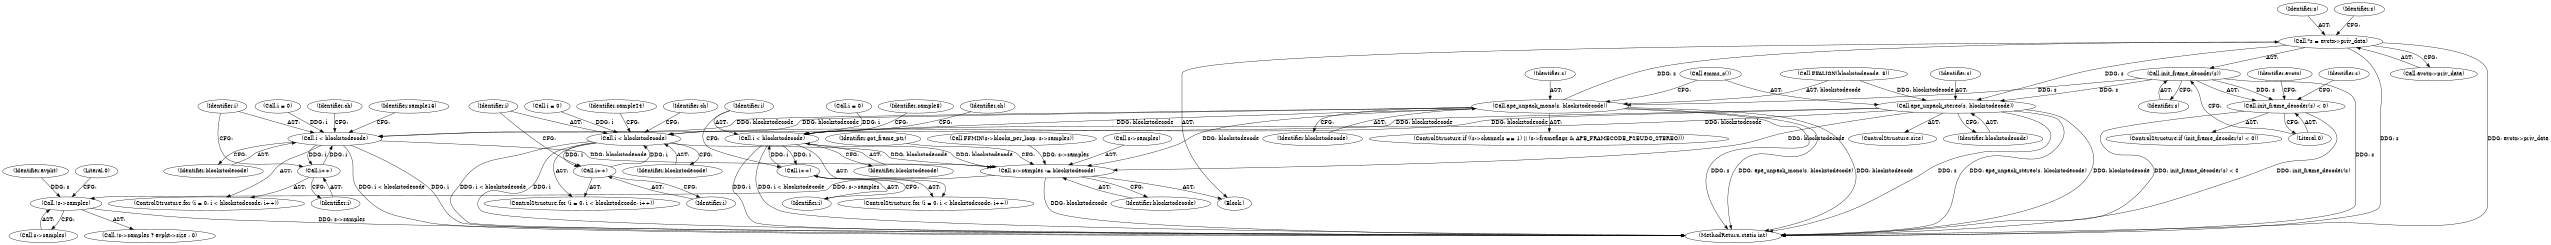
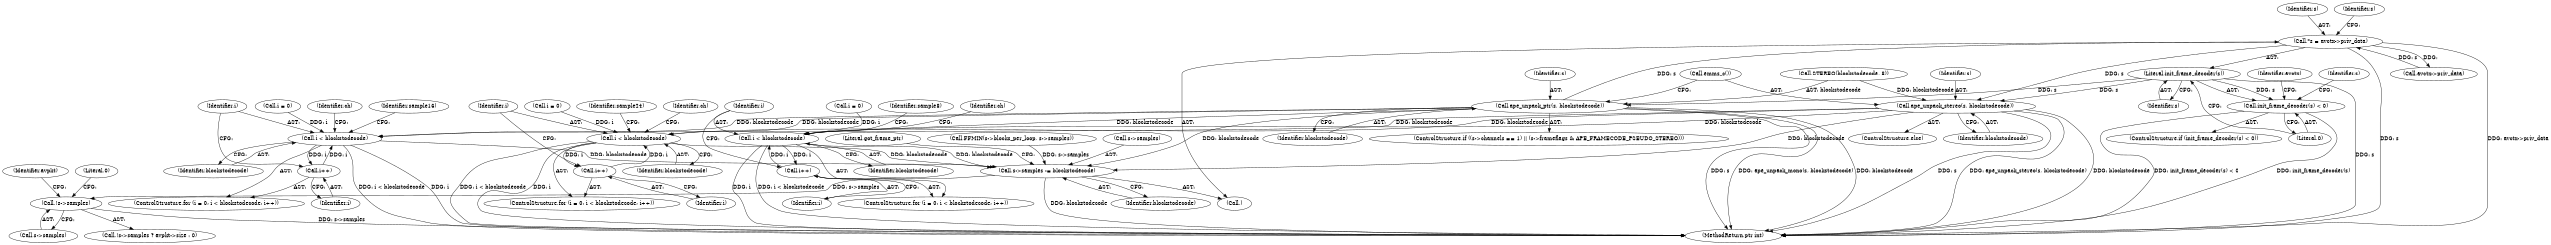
  digraph {
    n1 [label="(Call,*s = avctx->priv_data)"]
-   n2 [label="(Call,init_frame_decoder(s))"]
+   n2 [label="(Literal,init_frame_decoder(s))"]
    n3 [label="(Call,ape_unpack_stereo(s, blockstodecode))"]
-   n4 [label="(MethodReturn,static int)"]
-   n5 [label="(Block,)"]
+   n4 [label="(MethodReturn,ptr int)"]
+   n5 [label="(Call,)"]
    n6 [label="(Call,avctx->priv_data)"]
-   n7 [label="(Call,ape_unpack_mono(s, blockstodecode))"]
+   n7 [label="(Call,ape_unpack_ptr(s, blockstodecode))"]
    n8 [label="(Call,init_frame_decoder(s) < 0)"]
    n9 [label="(Identifier,s)"]
    n10 [label="(Call,i < blockstodecode)"]
    n11 [label="(Call,s->samples -= blockstodecode)"]
    n12 [label="(Call,i < blockstodecode)"]
    n13 [label="(Call,i < blockstodecode)"]
    n14 [label="(Identifier,blockstodecode)"]
    n15 [label="(ControlStructure,if ((s->channels == 1) || (s->frameflags & APE_FRAMECODE_PSEUDO_STEREO)))"]
-   n16 [label="(ControlStructure,size)"]
+   n16 [label="(ControlStructure,else)"]
    n17 [label="(Identifier,blockstodecode)"]
    n18 [label="(ControlStructure,if (init_frame_decoder(s) < 0))"]
    n19 [label="(Literal,0)"]
    n20 [label="(Call,i++)"]
    n21 [label="(ControlStructure,for (i = 0; i < blockstodecode; i++))"]
    n22 [label="(Identifier,blockstodecode)"]
    n23 [label="(Call,!s->samples)"]
    n24 [label="(Identifier,blockstodecode)"]
    n25 [label="(Call,i++)"]
    n26 [label="(ControlStructure,for (i = 0; i < blockstodecode; i++))"]
    n27 [label="(Identifier,blockstodecode)"]
    n28 [label="(Call,i++)"]
    n29 [label="(ControlStructure,for (i = 0; i < blockstodecode; i++))"]
    n30 [label="(Identifier,blockstodecode)"]
    n31 [label="(Identifier,i)"]
    n32 [label="(Call,!s->samples ? avpkt->size : 0)"]
    n33 [label="(Call,s->samples)"]
    n34 [label="(Identifier,i)"]
    n35 [label="(Identifier,i)"]
-   n36 [label="(Identifier,got_frame_ptr)"]
+   n36 [label="(Literal,got_frame_ptr)"]
    n37 [label="(Call,i = 0)"]
    n38 [label="(Identifier,ch)"]
    n39 [label="(Identifier,i)"]
    n40 [label="(Identifier,i)"]
    n41 [label="(Identifier,s)"]
-   n42 [label="(Call,FFALIGN(blockstodecode, 8))"]
+   n42 [label="(Call,STEREO(blockstodecode, 8))"]
    n43 [label="(Identifier,s)"]
    n44 [label="(Literal,0)"]
    n45 [label="(Identifier,s)"]
    n46 [label="(Identifier,i)"]
    n47 [label="(Identifier,s)"]
    n48 [label="(Call,emms_c())"]
    n49 [label="(Identifier,sample16)"]
    n50 [label="(Identifier,sample24)"]
    n51 [label="(Call,i = 0)"]
    n52 [label="(Identifier,ch)"]
    n53 [label="(Identifier,sample8)"]
    n54 [label="(Call,FFMIN(s->blocks_per_loop, s->samples))"]
    n55 [label="(Identifier,s)"]
    n56 [label="(Call,s->samples)"]
    n57 [label="(Identifier,ch)"]
    n58 [label="(Call,i = 0)"]
    n59 [label="(Identifier,avpkt)"]
    n60 [label="(Identifier,avctx)"]
    n1 -> n2 [label="AST: "]
    n1 -> n3 [label="DDG: s"]
    n1 -> n4 [label="DDG: s"]
    n1 -> n4 [label="DDG: avctx->priv_data"]
    n1 -> n5 [label="AST: "]
-   n1 -> n6 [label="CFG: "]
+   n1 -> n6 [label="DDG: "]
    n2 -> n3 [label="DDG: s"]
    n2 -> n4 [label="DDG: s"]
    n2 -> n7 [label="DDG: s"]
    n2 -> n8 [label="AST: "]
    n2 -> n8 [label="DDG: s"]
    n2 -> n9 [label="CFG: "]
    n3 -> n4 [label="DDG: ape_unpack_stereo(s, blockstodecode)"]
    n3 -> n4 [label="DDG: blockstodecode"]
    n3 -> n4 [label="DDG: s"]
    n3 -> n10 [label="DDG: blockstodecode"]
    n3 -> n11 [label="DDG: blockstodecode"]
    n3 -> n12 [label="DDG: blockstodecode"]
    n3 -> n13 [label="DDG: blockstodecode"]
    n3 -> n16 [label="AST: "]
    n3 -> n17 [label="CFG: "]
-   n6 -> n1 [label="AST: "]
+   n6 -> n1 [label="DDG: s"]
    n7 -> n1 [label="DDG: s"]
    n7 -> n4 [label="DDG: ape_unpack_mono(s, blockstodecode)"]
    n7 -> n4 [label="DDG: blockstodecode"]
    n7 -> n4 [label="DDG: s"]
    n7 -> n10 [label="DDG: blockstodecode"]
    n7 -> n11 [label="DDG: blockstodecode"]
    n7 -> n12 [label="DDG: blockstodecode"]
    n7 -> n13 [label="DDG: blockstodecode"]
    n7 -> n14 [label="CFG: "]
    n7 -> n15 [label="AST: "]
    n8 -> n4 [label="DDG: init_frame_decoder(s) < 0"]
    n8 -> n4 [label="DDG: init_frame_decoder(s)"]
    n8 -> n18 [label="AST: "]
    n8 -> n19 [label="CFG: "]
    n9 -> n2 [label="AST: "]
    n10 -> n4 [label="DDG: i"]
    n10 -> n4 [label="DDG: i < blockstodecode"]
    n10 -> n11 [label="DDG: blockstodecode"]
    n10 -> n20 [label="DDG: i"]
    n10 -> n21 [label="AST: "]
    n10 -> n22 [label="CFG: "]
    n11 -> n4 [label="DDG: blockstodecode"]
    n11 -> n5 [label="AST: "]
    n11 -> n23 [label="DDG: s->samples"]
    n11 -> n24 [label="CFG: "]
    n12 -> n4 [label="DDG: i < blockstodecode"]
    n12 -> n4 [label="DDG: i"]
    n12 -> n11 [label="DDG: blockstodecode"]
    n12 -> n25 [label="DDG: i"]
    n12 -> n26 [label="AST: "]
    n12 -> n27 [label="CFG: "]
    n13 -> n4 [label="DDG: i < blockstodecode"]
    n13 -> n4 [label="DDG: i"]
    n13 -> n11 [label="DDG: blockstodecode"]
    n13 -> n28 [label="DDG: i"]
    n13 -> n29 [label="AST: "]
    n13 -> n30 [label="CFG: "]
    n14 -> n7 [label="AST: "]
    n17 -> n3 [label="AST: "]
    n19 -> n2 [label="CFG: "]
    n19 -> n8 [label="AST: "]
    n20 -> n10 [label="DDG: i"]
    n20 -> n21 [label="AST: "]
    n20 -> n31 [label="CFG: "]
    n22 -> n10 [label="AST: "]
    n23 -> n4 [label="DDG: s->samples"]
    n23 -> n32 [label="AST: "]
    n23 -> n33 [label="CFG: "]
    n24 -> n11 [label="AST: "]
    n25 -> n12 [label="DDG: i"]
    n25 -> n26 [label="AST: "]
    n25 -> n34 [label="CFG: "]
    n27 -> n12 [label="AST: "]
    n28 -> n13 [label="DDG: i"]
    n28 -> n29 [label="AST: "]
    n28 -> n35 [label="CFG: "]
    n30 -> n13 [label="AST: "]
    n31 -> n20 [label="AST: "]
    n33 -> n23 [label="AST: "]
    n34 -> n25 [label="AST: "]
    n35 -> n28 [label="AST: "]
    n36 -> n11 [label="CFG: "]
    n37 -> n13 [label="DDG: i"]
    n38 -> n12 [label="CFG: "]
    n39 -> n13 [label="AST: "]
    n39 -> n28 [label="CFG: "]
    n40 -> n10 [label="AST: "]
    n40 -> n20 [label="CFG: "]
    n41 -> n1 [label="AST: "]
    n42 -> n3 [label="DDG: blockstodecode"]
    n42 -> n7 [label="AST: blockstodecode"]
    n43 -> n3 [label="AST: "]
    n44 -> n23 [label="CFG: "]
    n45 -> n7 [label="AST: "]
    n46 -> n12 [label="AST: "]
    n46 -> n25 [label="CFG: "]
    n47 -> n8 [label="CFG: "]
    n48 -> n3 [label="AST: "]
    n48 -> n7 [label="CFG: "]
    n49 -> n12 [label="CFG: "]
    n50 -> n13 [label="CFG: "]
    n51 -> n10 [label="DDG: i"]
    n52 -> n13 [label="CFG: "]
    n53 -> n10 [label="CFG: "]
    n54 -> n11 [label="DDG: s->samples"]
    n55 -> n1 [label="CFG: "]
    n56 -> n11 [label="AST: "]
    n57 -> n10 [label="CFG: "]
    n58 -> n12 [label="DDG: i"]
-   n59 -> n23 [label="DDG: s"]
+   n59 -> n23 [label="CFG: "]
    n60 -> n8 [label="CFG: "]
  }
